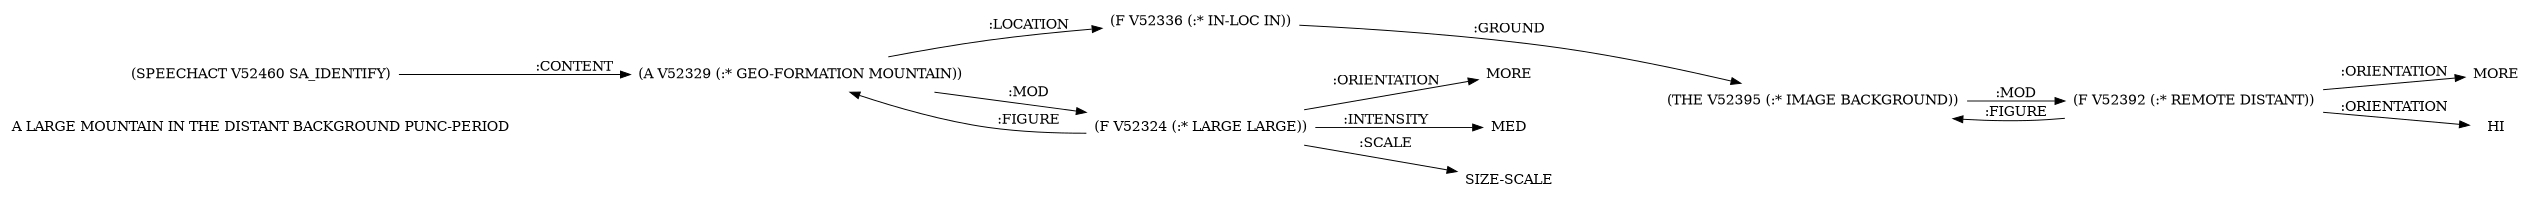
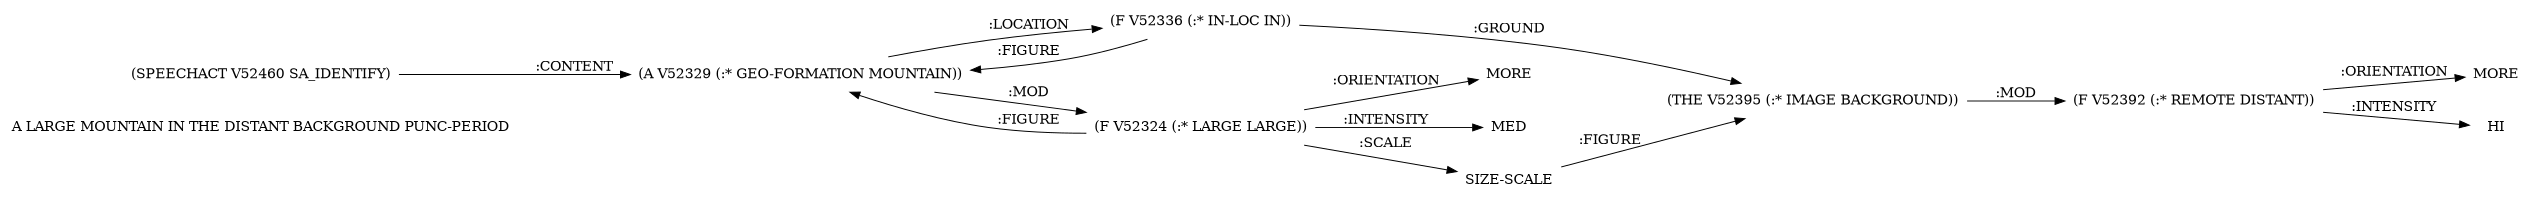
  digraph {
    rankdir=LR
    node [shape=none]
    "A LARGE MOUNTAIN IN THE DISTANT BACKGROUND PUNC-PERIOD"
    n2 [label="(SPEECHACT V52460 SA_IDENTIFY)"]
    n3 [label="(A V52329 (:* GEO-FORMATION MOUNTAIN))"]
    n4 [label="(F V52336 (:* IN-LOC IN))"]
    n5 [label="(F V52324 (:* LARGE LARGE))"]
    n6 [label="(THE V52395 (:* IMAGE BACKGROUND))"]
    n7 [label=MORE]
    n8 [label=MED]
    n9 [label="SIZE-SCALE"]
    n10 [label="(F V52392 (:* REMOTE DISTANT))"]
    n11 [label=MORE]
    n12 [label=HI]
    n2 -> n3 [label=":CONTENT"]
    n3 -> n4 [label=":LOCATION"]
    n3 -> n5 [label=":MOD"]
+   n4 -> n3 [label=":FIGURE"]
    n4 -> n6 [label=":GROUND"]
    n5 -> n3 [label=":FIGURE"]
    n5 -> n7 [label=":ORIENTATION"]
    n5 -> n8 [label=":INTENSITY"]
    n5 -> n9 [label=":SCALE"]
    n6 -> n10 [label=":MOD"]
-   n10 -> n6 [label=":FIGURE"]
+   n9 -> n6 [label=":FIGURE"]
    n10 -> n11 [label=":ORIENTATION"]
-   n10 -> n12 [label=":ORIENTATION"]
+   n10 -> n12 [label=":INTENSITY"]
  }
